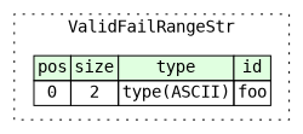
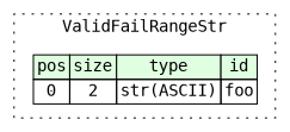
  digraph {
    rankdir=LR
    fontname="DejaVu Sans Mono"
-   n1 [label=<<TABLE BORDER="0" CELLBORDER="1" CELLSPACING="0"> 			<TR><TD BGCOLOR="#E0FFE0">pos</TD><TD BGCOLOR="#E0FFE0">size</TD><TD BGCOLOR="#E0FFE0">type</TD><TD BGCOLOR="#E0FFE0">id</TD></TR> 			<TR><TD PORT="foo_pos">0</TD><TD PORT="foo_size">2</TD><TD>type(ASCII)</TD><TD PORT="foo_type">foo</TD></TR> 		</TABLE>> shape=plaintext fontname="DejaVu Sans Mono"]
+   n1 [label=<<TABLE BORDER="0" CELLBORDER="1" CELLSPACING="0"> 			<TR><TD BGCOLOR="#E0FFE0">pos</TD><TD BGCOLOR="#E0FFE0">size</TD><TD BGCOLOR="#E0FFE0">type</TD><TD BGCOLOR="#E0FFE0">id</TD></TR> 			<TR><TD PORT="foo_pos">0</TD><TD PORT="foo_size">2</TD><TD>str(ASCII)</TD><TD PORT="foo_type">foo</TD></TR> 		</TABLE>> shape=plaintext fontname="DejaVu Sans Mono"]
    subgraph cluster_1 {
      label=ValidFailRangeStr
      style=dotted
      n1
    }
  }
